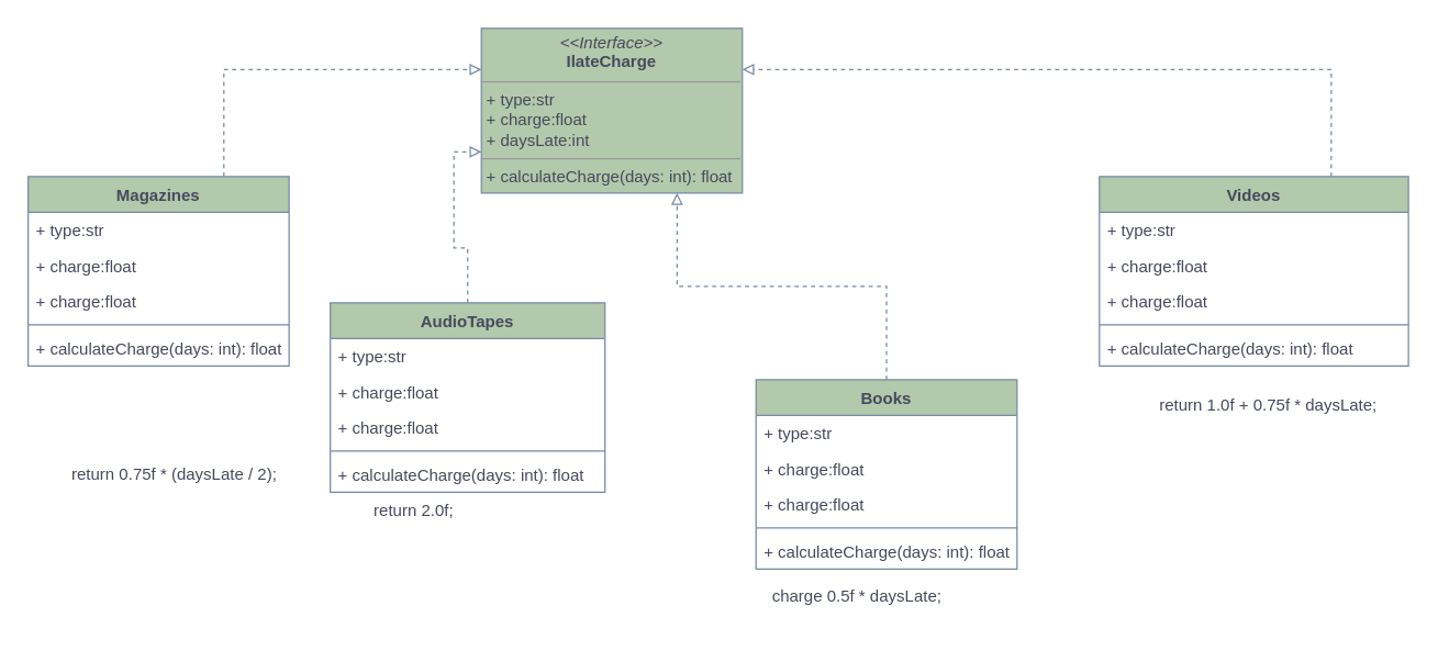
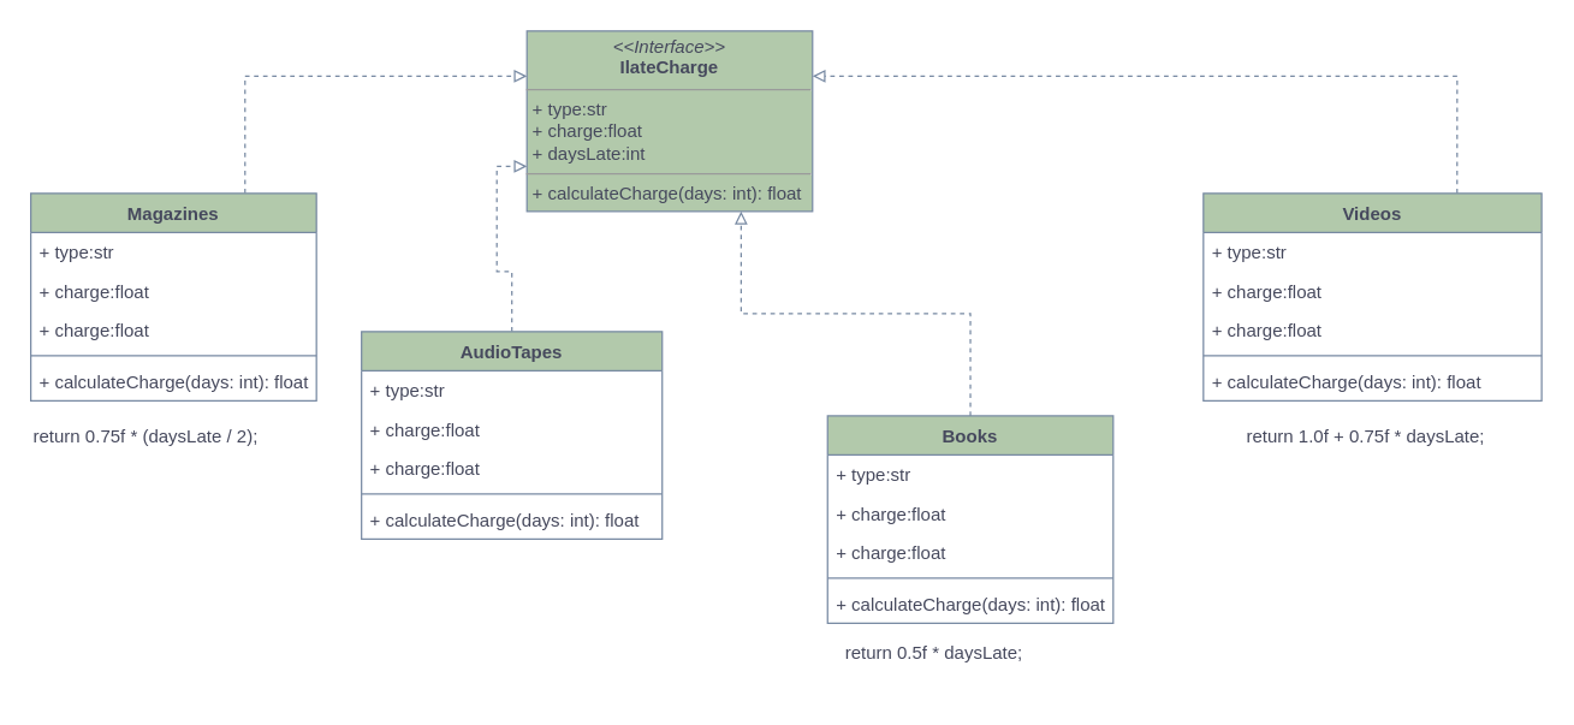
  <mxCell id="0" />
  <mxCell id="1" parent="0" />
  <mxCell id="2" value="&lt;p style=&quot;margin:0px;margin-top:4px;text-align:center;&quot;&gt;&lt;i&gt;&amp;lt;&amp;lt;Interface&amp;gt;&amp;gt;&lt;/i&gt;&lt;br&gt;&lt;b&gt;IlateCharge&lt;/b&gt;&lt;/p&gt;&lt;hr size=&quot;1&quot;&gt;&lt;p style=&quot;margin:0px;margin-left:4px;&quot;&gt;+ type:str&lt;br&gt;+ charge:float&lt;/p&gt;&lt;p style=&quot;margin:0px;margin-left:4px;&quot;&gt;+ daysLate:int&lt;/p&gt;&lt;hr size=&quot;1&quot;&gt;&lt;p style=&quot;margin:0px;margin-left:4px;&quot;&gt;+ calculateCharge(days: int): float&lt;br&gt;&lt;/p&gt;&lt;p style=&quot;margin: 0cm; font-size: 12pt; font-family: &amp;quot;Times New Roman&amp;quot;, serif; color: rgb(0, 0, 0);&quot; class=&quot;MsoNormal&quot;&gt;&lt;/p&gt;" style="verticalAlign=top;align=left;overflow=fill;fontSize=12;fontFamily=Helvetica;html=1;labelBackgroundColor=none;fillColor=#B2C9AB;strokeColor=#788AA3;fontColor=#46495D;" vertex="1" parent="1"><mxGeometry x="350" y="20" width="190" height="120" as="geometry" /></mxCell>
  <mxCell id="3" style="edgeStyle=orthogonalEdgeStyle;rounded=0;orthogonalLoop=1;jettySize=auto;html=1;exitX=0.75;exitY=0;exitDx=0;exitDy=0;entryX=0;entryY=0.25;entryDx=0;entryDy=0;dashed=1;endArrow=block;endFill=0;labelBackgroundColor=none;fontColor=default;strokeColor=#788AA3;" edge="1" parent="1" source="4" target="2"><mxGeometry relative="1" as="geometry" /></mxCell>
  <mxCell id="4" value="Magazines" style="swimlane;fontStyle=1;align=center;verticalAlign=top;childLayout=stackLayout;horizontal=1;startSize=26;horizontalStack=0;resizeParent=1;resizeParentMax=0;resizeLast=0;collapsible=1;marginBottom=0;labelBackgroundColor=none;fillColor=#B2C9AB;strokeColor=#788AA3;fontColor=#46495D;" vertex="1" parent="1"><mxGeometry x="20" y="128" width="190" height="138" as="geometry" /></mxCell>
  <mxCell id="5" value="+ type:str" style="text;strokeColor=none;fillColor=none;align=left;verticalAlign=top;spacingLeft=4;spacingRight=4;overflow=hidden;rotatable=0;points=[[0,0.5],[1,0.5]];portConstraint=eastwest;labelBackgroundColor=none;fontColor=#46495D;" vertex="1" parent="4"><mxGeometry y="26" width="190" height="26" as="geometry" /></mxCell>
  <mxCell id="6" value="+ charge:float&#10;" style="text;strokeColor=none;fillColor=none;align=left;verticalAlign=top;spacingLeft=4;spacingRight=4;overflow=hidden;rotatable=0;points=[[0,0.5],[1,0.5]];portConstraint=eastwest;labelBackgroundColor=none;fontColor=#46495D;" vertex="1" parent="4"><mxGeometry y="52" width="190" height="26" as="geometry" /></mxCell>
  <mxCell id="7" value="+ charge:float&#10;" style="text;strokeColor=none;fillColor=none;align=left;verticalAlign=top;spacingLeft=4;spacingRight=4;overflow=hidden;rotatable=0;points=[[0,0.5],[1,0.5]];portConstraint=eastwest;labelBackgroundColor=none;fontColor=#46495D;" vertex="1" parent="4"><mxGeometry y="78" width="190" height="26" as="geometry" /></mxCell>
  <mxCell id="8" value="" style="line;strokeWidth=1;fillColor=none;align=left;verticalAlign=middle;spacingTop=-1;spacingLeft=3;spacingRight=3;rotatable=0;labelPosition=right;points=[];portConstraint=eastwest;labelBackgroundColor=none;strokeColor=#788AA3;fontColor=#46495D;" vertex="1" parent="4"><mxGeometry y="104" width="190" height="8" as="geometry" /></mxCell>
  <mxCell id="9" value="+ calculateCharge(days: int): float" style="text;strokeColor=none;fillColor=none;align=left;verticalAlign=top;spacingLeft=4;spacingRight=4;overflow=hidden;rotatable=0;points=[[0,0.5],[1,0.5]];portConstraint=eastwest;labelBackgroundColor=none;fontColor=#46495D;" vertex="1" parent="4"><mxGeometry y="112" width="190" height="26" as="geometry" /></mxCell>
  <mxCell id="10" style="edgeStyle=orthogonalEdgeStyle;rounded=0;orthogonalLoop=1;jettySize=auto;html=1;exitX=0.75;exitY=0;exitDx=0;exitDy=0;entryX=1;entryY=0.25;entryDx=0;entryDy=0;dashed=1;endArrow=block;endFill=0;labelBackgroundColor=none;fontColor=default;strokeColor=#788AA3;" edge="1" parent="1" source="29" target="2"><mxGeometry relative="1" as="geometry"><mxPoint x="720" y="319" as="sourcePoint" /></mxGeometry></mxCell>
- <mxCell id="11" value="charge 0.5f * daysLate;" style="text;whiteSpace=wrap;html=1;labelBackgroundColor=none;fontColor=#46495D;" vertex="1" parent="1"><mxGeometry x="560" y="420" width="150" height="40" as="geometry" /></mxCell>
- <mxCell id="12" value="return 2.0f;" style="text;whiteSpace=wrap;html=1;labelBackgroundColor=none;fontColor=#46495D;" vertex="1" parent="1"><mxGeometry x="270" y="358" width="90" height="40" as="geometry" /></mxCell>
- <mxCell id="13" value="return 1.0f + 0.75f * daysLate;" style="text;whiteSpace=wrap;html=1;labelBackgroundColor=none;fontColor=#46495D;" vertex="1" parent="1"><mxGeometry x="842" y="281" width="190" height="40" as="geometry" /></mxCell>
+ <mxCell id="11" value="return 0.5f * daysLate;" style="text;whiteSpace=wrap;html=1;labelBackgroundColor=none;fontColor=#46495D;" vertex="1" parent="1"><mxGeometry x="560" y="420" width="150" height="40" as="geometry" /></mxCell>
+ <mxCell id="13" value="return 1.0f + 0.75f * daysLate;" style="text;whiteSpace=wrap;html=1;labelBackgroundColor=none;fontColor=#46495D;" vertex="1" parent="1"><mxGeometry x="827" y="276" width="190" height="40" as="geometry" /></mxCell>
  <mxCell id="14" style="edgeStyle=orthogonalEdgeStyle;rounded=0;orthogonalLoop=1;jettySize=auto;html=1;exitX=0.5;exitY=0;exitDx=0;exitDy=0;entryX=0;entryY=0.75;entryDx=0;entryDy=0;dashed=1;endArrow=block;endFill=0;labelBackgroundColor=none;fontColor=default;strokeColor=#788AA3;" edge="1" parent="1" source="15" target="2"><mxGeometry relative="1" as="geometry" /></mxCell>
  <mxCell id="15" value="AudioTapes" style="swimlane;fontStyle=1;align=center;verticalAlign=top;childLayout=stackLayout;horizontal=1;startSize=26;horizontalStack=0;resizeParent=1;resizeParentMax=0;resizeLast=0;collapsible=1;marginBottom=0;labelBackgroundColor=none;fillColor=#B2C9AB;strokeColor=#788AA3;fontColor=#46495D;" vertex="1" parent="1"><mxGeometry x="240" y="220" width="200" height="138" as="geometry" /></mxCell>
  <mxCell id="16" value="+ type:str" style="text;strokeColor=none;fillColor=none;align=left;verticalAlign=top;spacingLeft=4;spacingRight=4;overflow=hidden;rotatable=0;points=[[0,0.5],[1,0.5]];portConstraint=eastwest;labelBackgroundColor=none;fontColor=#46495D;" vertex="1" parent="15"><mxGeometry y="26" width="200" height="26" as="geometry" /></mxCell>
  <mxCell id="17" value="+ charge:float&#10;" style="text;strokeColor=none;fillColor=none;align=left;verticalAlign=top;spacingLeft=4;spacingRight=4;overflow=hidden;rotatable=0;points=[[0,0.5],[1,0.5]];portConstraint=eastwest;labelBackgroundColor=none;fontColor=#46495D;" vertex="1" parent="15"><mxGeometry y="52" width="200" height="26" as="geometry" /></mxCell>
  <mxCell id="18" value="+ charge:float&#10;" style="text;strokeColor=none;fillColor=none;align=left;verticalAlign=top;spacingLeft=4;spacingRight=4;overflow=hidden;rotatable=0;points=[[0,0.5],[1,0.5]];portConstraint=eastwest;labelBackgroundColor=none;fontColor=#46495D;" vertex="1" parent="15"><mxGeometry y="78" width="200" height="26" as="geometry" /></mxCell>
  <mxCell id="19" value="" style="line;strokeWidth=1;fillColor=none;align=left;verticalAlign=middle;spacingTop=-1;spacingLeft=3;spacingRight=3;rotatable=0;labelPosition=right;points=[];portConstraint=eastwest;labelBackgroundColor=none;strokeColor=#788AA3;fontColor=#46495D;" vertex="1" parent="15"><mxGeometry y="104" width="200" height="8" as="geometry" /></mxCell>
  <mxCell id="20" value="+ calculateCharge(days: int): float" style="text;strokeColor=none;fillColor=none;align=left;verticalAlign=top;spacingLeft=4;spacingRight=4;overflow=hidden;rotatable=0;points=[[0,0.5],[1,0.5]];portConstraint=eastwest;labelBackgroundColor=none;fontColor=#46495D;" vertex="1" parent="15"><mxGeometry y="112" width="200" height="26" as="geometry" /></mxCell>
- <mxCell id="21" value="return 0.75f * (daysLate / 2);" style="text;whiteSpace=wrap;html=1;labelBackgroundColor=none;fontColor=#46495D;" vertex="1" parent="1"><mxGeometry x="50" y="331" width="180" height="40" as="geometry" /></mxCell>
+ <mxCell id="21" value="return 0.75f * (daysLate / 2);" style="text;whiteSpace=wrap;html=1;labelBackgroundColor=none;fontColor=#46495D;" vertex="1" parent="1"><mxGeometry x="20" y="276" width="180" height="40" as="geometry" /></mxCell>
  <mxCell id="22" style="edgeStyle=orthogonalEdgeStyle;rounded=0;orthogonalLoop=1;jettySize=auto;html=1;exitX=0.5;exitY=0;exitDx=0;exitDy=0;entryX=0.75;entryY=1;entryDx=0;entryDy=0;dashed=1;endArrow=block;endFill=0;labelBackgroundColor=none;fontColor=default;strokeColor=#788AA3;" edge="1" parent="1" source="23" target="2"><mxGeometry relative="1" as="geometry" /></mxCell>
  <mxCell id="23" value="Books" style="swimlane;fontStyle=1;align=center;verticalAlign=top;childLayout=stackLayout;horizontal=1;startSize=26;horizontalStack=0;resizeParent=1;resizeParentMax=0;resizeLast=0;collapsible=1;marginBottom=0;labelBackgroundColor=none;fillColor=#B2C9AB;strokeColor=#788AA3;fontColor=#46495D;" vertex="1" parent="1"><mxGeometry x="550" y="276" width="190" height="138" as="geometry" /></mxCell>
  <mxCell id="24" value="+ type:str" style="text;strokeColor=none;fillColor=none;align=left;verticalAlign=top;spacingLeft=4;spacingRight=4;overflow=hidden;rotatable=0;points=[[0,0.5],[1,0.5]];portConstraint=eastwest;labelBackgroundColor=none;fontColor=#46495D;" vertex="1" parent="23"><mxGeometry y="26" width="190" height="26" as="geometry" /></mxCell>
  <mxCell id="25" value="+ charge:float&#10;" style="text;strokeColor=none;fillColor=none;align=left;verticalAlign=top;spacingLeft=4;spacingRight=4;overflow=hidden;rotatable=0;points=[[0,0.5],[1,0.5]];portConstraint=eastwest;labelBackgroundColor=none;fontColor=#46495D;" vertex="1" parent="23"><mxGeometry y="52" width="190" height="26" as="geometry" /></mxCell>
  <mxCell id="26" value="+ charge:float&#10;" style="text;strokeColor=none;fillColor=none;align=left;verticalAlign=top;spacingLeft=4;spacingRight=4;overflow=hidden;rotatable=0;points=[[0,0.5],[1,0.5]];portConstraint=eastwest;labelBackgroundColor=none;fontColor=#46495D;" vertex="1" parent="23"><mxGeometry y="78" width="190" height="26" as="geometry" /></mxCell>
  <mxCell id="27" value="" style="line;strokeWidth=1;fillColor=none;align=left;verticalAlign=middle;spacingTop=-1;spacingLeft=3;spacingRight=3;rotatable=0;labelPosition=right;points=[];portConstraint=eastwest;labelBackgroundColor=none;strokeColor=#788AA3;fontColor=#46495D;" vertex="1" parent="23"><mxGeometry y="104" width="190" height="8" as="geometry" /></mxCell>
  <mxCell id="28" value="+ calculateCharge(days: int): float" style="text;strokeColor=none;fillColor=none;align=left;verticalAlign=top;spacingLeft=4;spacingRight=4;overflow=hidden;rotatable=0;points=[[0,0.5],[1,0.5]];portConstraint=eastwest;labelBackgroundColor=none;fontColor=#46495D;" vertex="1" parent="23"><mxGeometry y="112" width="190" height="26" as="geometry" /></mxCell>
  <mxCell id="29" value="Videos" style="swimlane;fontStyle=1;align=center;verticalAlign=top;childLayout=stackLayout;horizontal=1;startSize=26;horizontalStack=0;resizeParent=1;resizeParentMax=0;resizeLast=0;collapsible=1;marginBottom=0;labelBackgroundColor=none;fillColor=#B2C9AB;strokeColor=#788AA3;fontColor=#46495D;" vertex="1" parent="1"><mxGeometry x="800" y="128" width="225" height="138" as="geometry" /></mxCell>
  <mxCell id="30" value="+ type:str" style="text;strokeColor=none;fillColor=none;align=left;verticalAlign=top;spacingLeft=4;spacingRight=4;overflow=hidden;rotatable=0;points=[[0,0.5],[1,0.5]];portConstraint=eastwest;labelBackgroundColor=none;fontColor=#46495D;" vertex="1" parent="29"><mxGeometry y="26" width="225" height="26" as="geometry" /></mxCell>
  <mxCell id="31" value="+ charge:float&#10;" style="text;strokeColor=none;fillColor=none;align=left;verticalAlign=top;spacingLeft=4;spacingRight=4;overflow=hidden;rotatable=0;points=[[0,0.5],[1,0.5]];portConstraint=eastwest;labelBackgroundColor=none;fontColor=#46495D;" vertex="1" parent="29"><mxGeometry y="52" width="225" height="26" as="geometry" /></mxCell>
  <mxCell id="32" value="+ charge:float&#10;" style="text;strokeColor=none;fillColor=none;align=left;verticalAlign=top;spacingLeft=4;spacingRight=4;overflow=hidden;rotatable=0;points=[[0,0.5],[1,0.5]];portConstraint=eastwest;labelBackgroundColor=none;fontColor=#46495D;" vertex="1" parent="29"><mxGeometry y="78" width="225" height="26" as="geometry" /></mxCell>
  <mxCell id="33" value="" style="line;strokeWidth=1;fillColor=none;align=left;verticalAlign=middle;spacingTop=-1;spacingLeft=3;spacingRight=3;rotatable=0;labelPosition=right;points=[];portConstraint=eastwest;labelBackgroundColor=none;strokeColor=#788AA3;fontColor=#46495D;" vertex="1" parent="29"><mxGeometry y="104" width="225" height="8" as="geometry" /></mxCell>
  <mxCell id="34" value="+ calculateCharge(days: int): float" style="text;strokeColor=none;fillColor=none;align=left;verticalAlign=top;spacingLeft=4;spacingRight=4;overflow=hidden;rotatable=0;points=[[0,0.5],[1,0.5]];portConstraint=eastwest;labelBackgroundColor=none;fontColor=#46495D;" vertex="1" parent="29"><mxGeometry y="112" width="225" height="26" as="geometry" /></mxCell>
